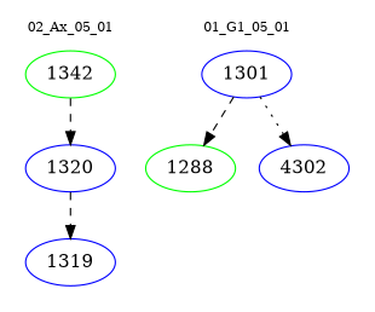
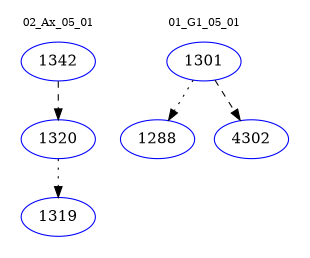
  digraph {
    node [color=blue]
    edge [color=black style=dotted]
    n1 [label=1320]
    n2 [label=1319]
-   n3 [color=green label=1342]
+   n3 [label=1342]
    n4 [label=1301]
-   n5 [color=green label=1288]
+   n5 [label=1288]
    n6 [label=4302]
    subgraph cluster_1 {
      color=white
      fontsize=10
      label="02_Ax_05_01"
      n1
      n2
      n3
    }
    subgraph cluster_2 {
      color=white
      fontsize=10
      label="01_G1_05_01"
      n4
      n5
      n6
    }
-   n1 -> n2 [style=dashed]
+   n1 -> n2
    n3 -> n1 [style=dashed]
-   n4 -> n5 [style=dashed]
-   n4 -> n6
+   n4 -> n5
+   n4 -> n6 [style=dashed]
  }
